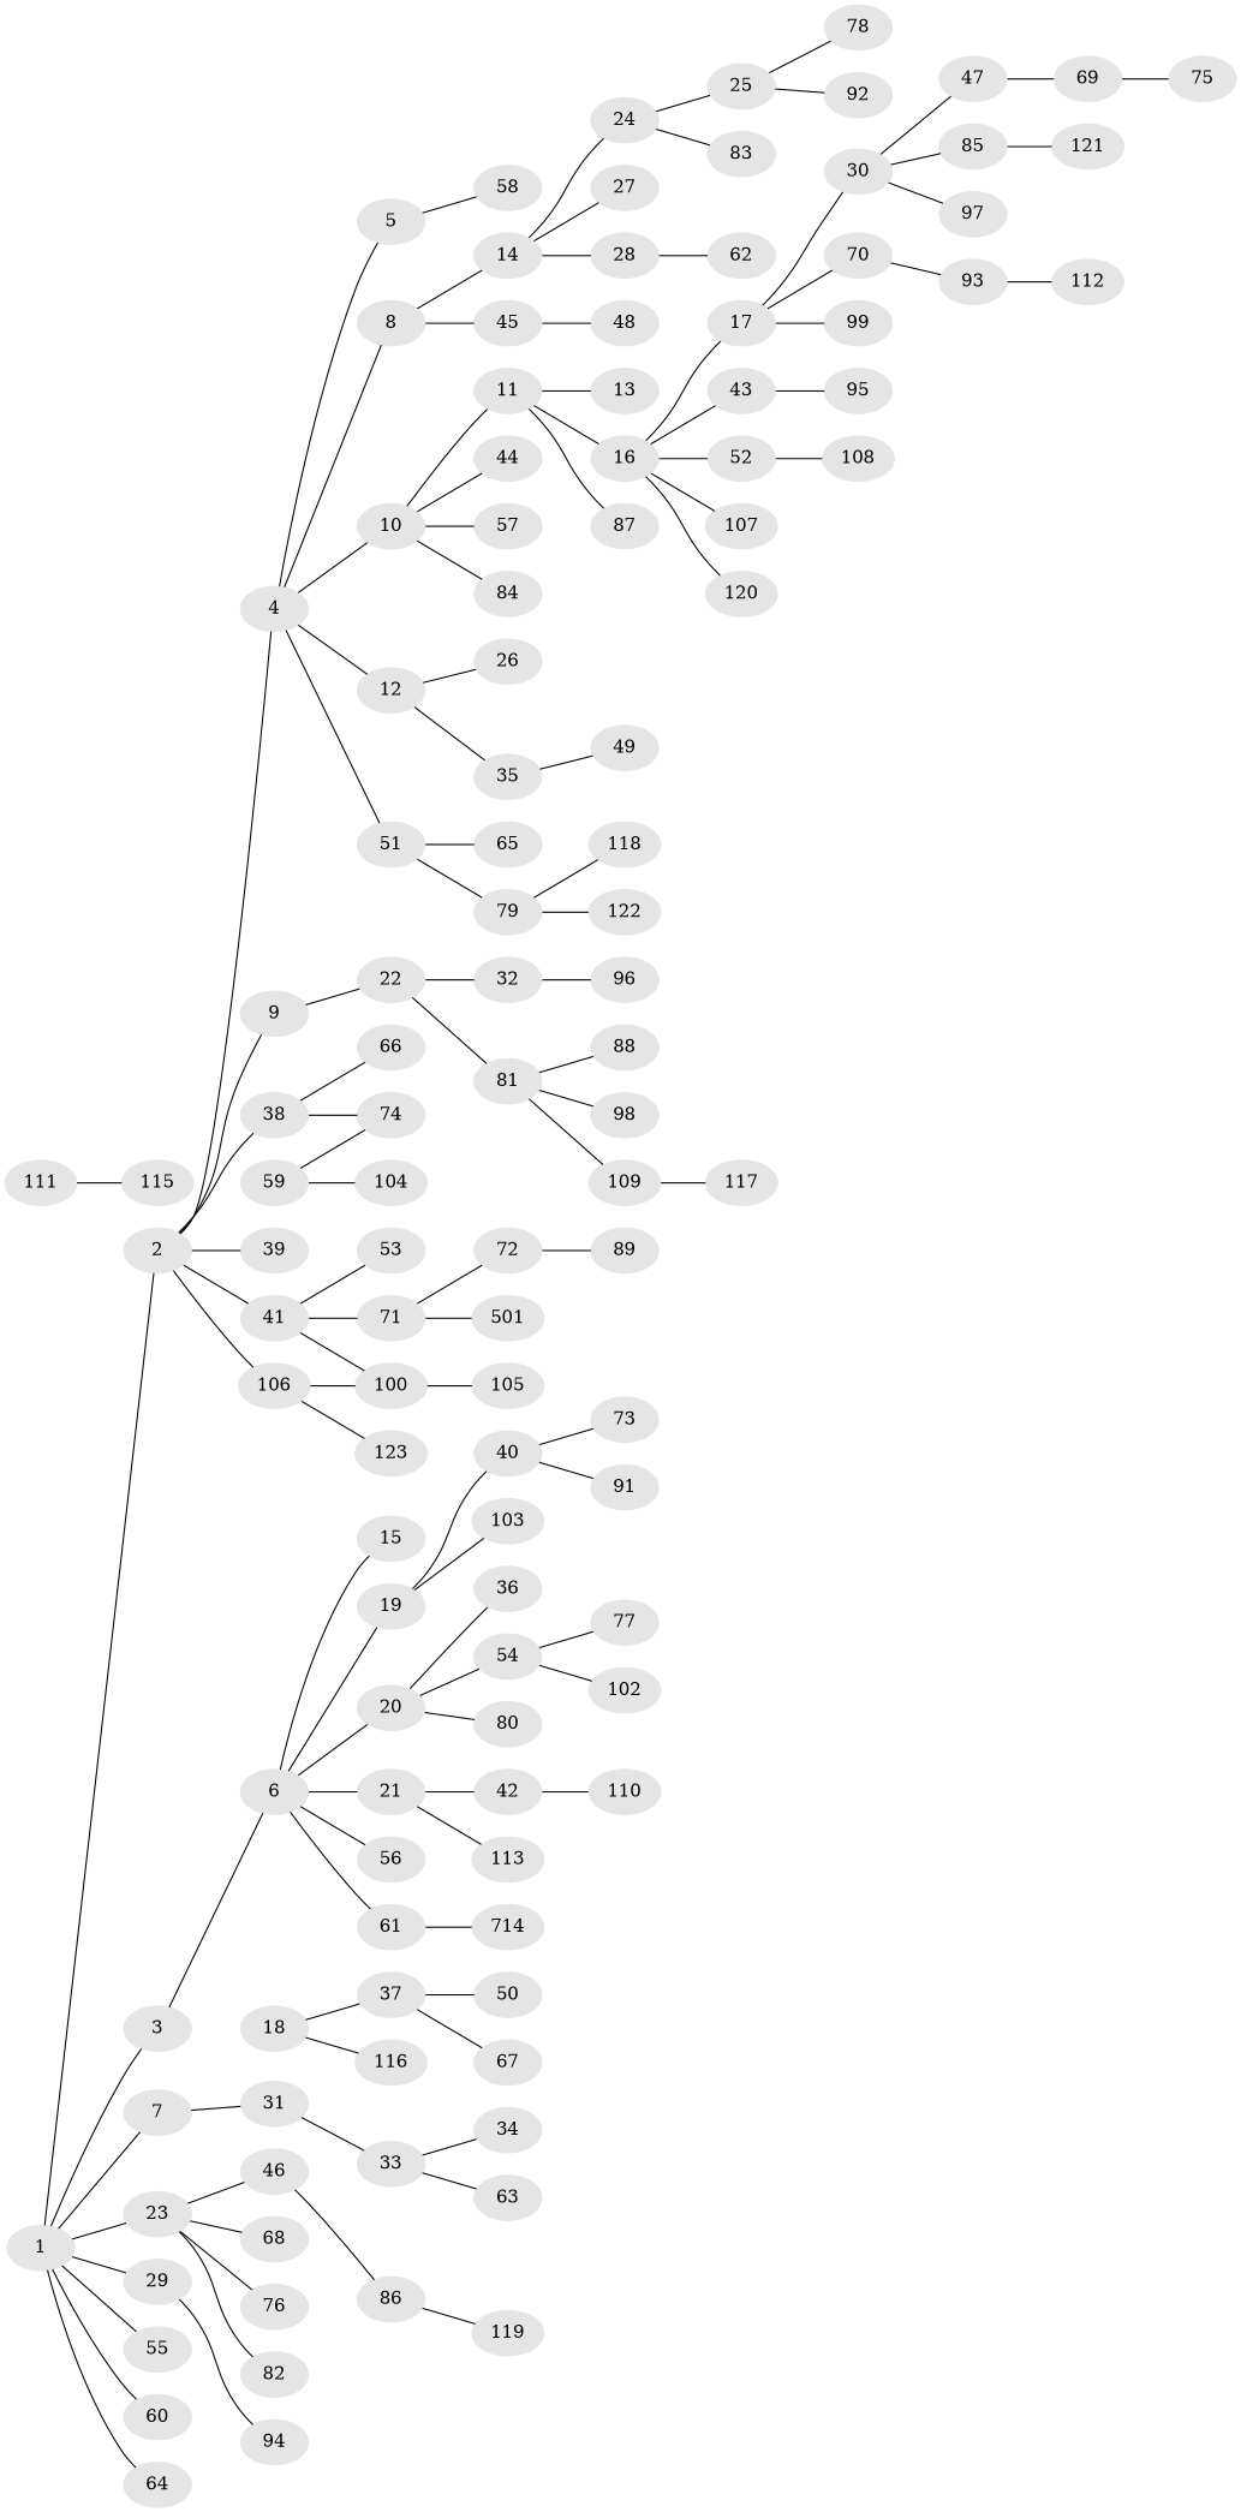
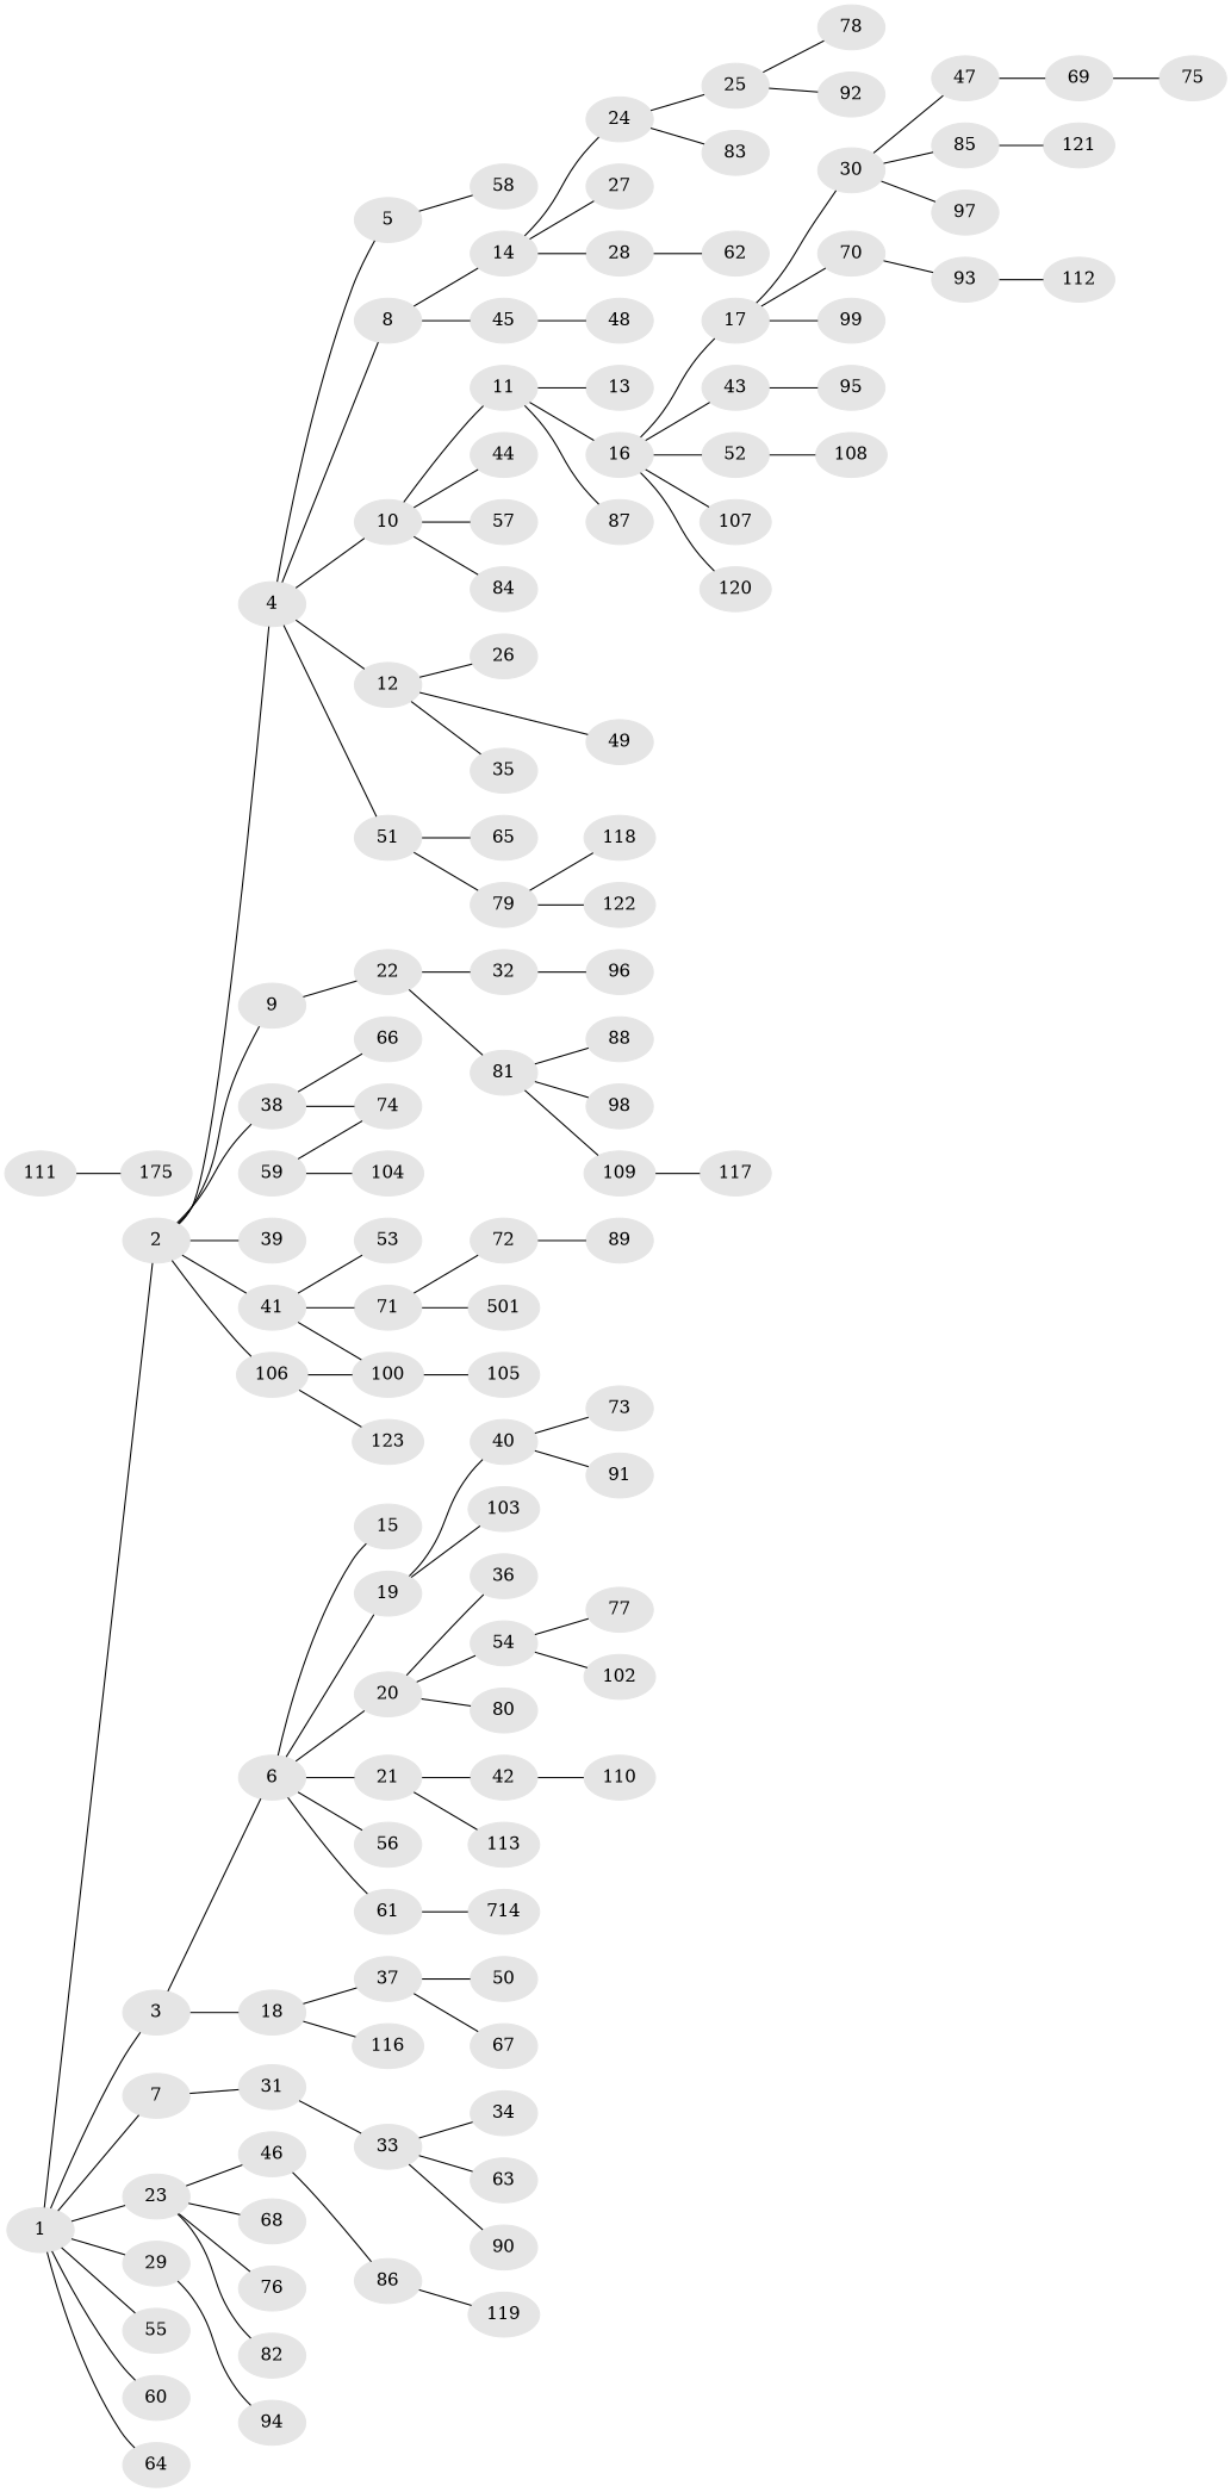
  graph {
    rankdir=LR
    node [color=gray90 style=filled]
    1
    2
    3
    7
    23
    29
    55
    60
    64
    4
    9
    38
    39
    41
    106
    6
    18
    31
    46
    68
    76
    82
    94
    5
    8
    10
    12
    51
    22
    66
    74
    53
    71
    100
    123
    15
    19
    20
    21
    56
    61
    37
    116
    58
    14
    45
    11
    44
    57
    84
    26
    35
    49
    65
    79
    40
    103
    36
    54
    80
    42
    113
    n63 [label=714]
    33
    24
    27
    28
    48
    32
    81
    13
    16
    87
    17
    43
    52
    107
    120
    25
    83
    62
    30
    70
    99
    95
    108
    47
    85
    97
    93
    50
    67
    73
    91
    77
    102
    110
    96
    88
    98
    109
    86
    78
    92
    69
    121
    34
    63
+   90
    59
    104
    72
    n113 [label=501]
    105
    119
    75
    118
    122
    112
    89
    117
    111
-   115
+   115 [label=175]
    1 -- 2
    1 -- 3
    1 -- 7
    1 -- 23
    1 -- 29
    1 -- 55
    1 -- 60
    1 -- 64
    2 -- 4
    2 -- 9
    2 -- 38
    2 -- 39
    2 -- 41
    2 -- 106
    3 -- 6
+   3 -- 18
    7 -- 31
    23 -- 46
    23 -- 68
    23 -- 76
    23 -- 82
    29 -- 94
    4 -- 5
    4 -- 8
    4 -- 10
    4 -- 12
    4 -- 51
    9 -- 22
    38 -- 66
    38 -- 74
    41 -- 53
    41 -- 71
    41 -- 100
    106 -- 100
    106 -- 123
    6 -- 15
    6 -- 19
    6 -- 20
    6 -- 21
    6 -- 56
    6 -- 61
    18 -- 37
    18 -- 116
    31 -- 33
    46 -- 86
    5 -- 58
    8 -- 14
    8 -- 45
    10 -- 11
    10 -- 44
    10 -- 57
    10 -- 84
    12 -- 26
    12 -- 35
-   35 -- 49
+   12 -- 49
    51 -- 65
    51 -- 79
    22 -- 32
    22 -- 81
    71 -- 72
    71 -- n113
    100 -- 105
    19 -- 40
    19 -- 103
    20 -- 36
    20 -- 54
    20 -- 80
    21 -- 42
    21 -- 113
    61 -- n63
    37 -- 50
    37 -- 67
    14 -- 24
    14 -- 27
    14 -- 28
    45 -- 48
    11 -- 13
    11 -- 16
    11 -- 87
    79 -- 118
    79 -- 122
    40 -- 73
    40 -- 91
    54 -- 77
    54 -- 102
    42 -- 110
    33 -- 34
    33 -- 63
+   33 -- 90
    24 -- 25
    24 -- 83
    28 -- 62
    32 -- 96
    81 -- 88
    81 -- 98
    81 -- 109
    16 -- 17
    16 -- 43
    16 -- 52
    16 -- 107
    16 -- 120
    17 -- 30
    17 -- 70
    17 -- 99
    43 -- 95
    52 -- 108
    25 -- 78
    25 -- 92
    30 -- 47
    30 -- 85
    30 -- 97
    70 -- 93
    47 -- 69
    85 -- 121
    93 -- 112
    109 -- 117
    86 -- 119
    69 -- 75
    59 -- 74
    59 -- 104
    72 -- 89
    111 -- 115
  }
